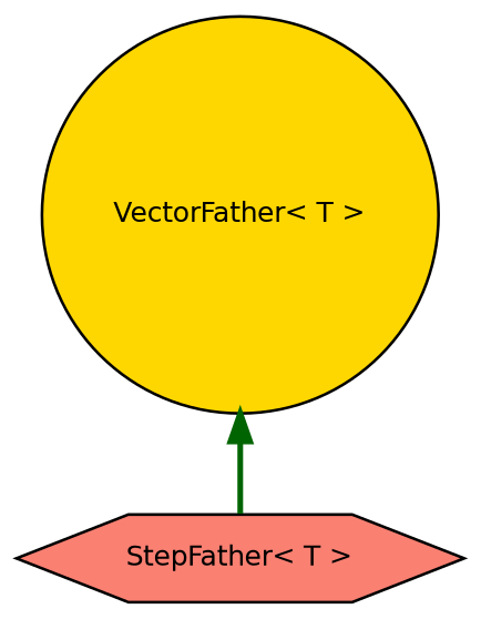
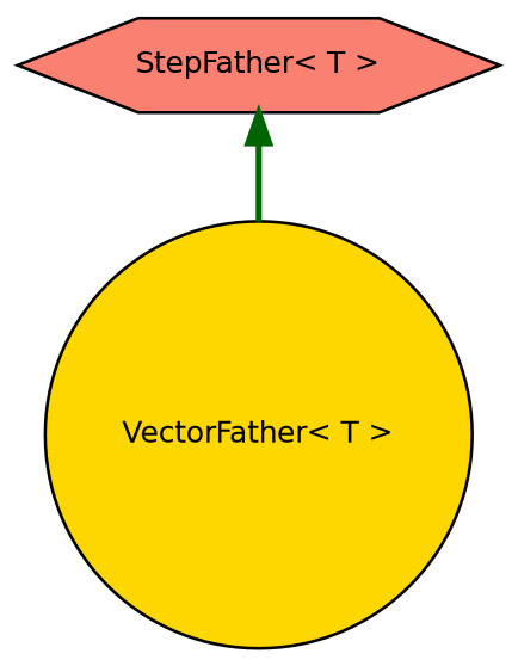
  digraph {
    rankdir=TB
    node [color=black fontname=Helvetica fontsize=10 style=filled]
    n1 [fillcolor=salmon height=0.2 label="StepFather\< T \>" shape=hexagon width=0.4]
    n2 [fillcolor=gold height=0.2 label="VectorFather\< T \>" shape=circle width=0.4]
-   n2 -> n1 [color=darkgreen dir=back fontname=Helvetica fontsize=10 labelfontname=Helvetica labelfontsize=10 style=bold]
+   n1 -> n2 [color=darkgreen dir=back fontname=Helvetica fontsize=10 labelfontname=Helvetica labelfontsize=10 style=bold]
  }
